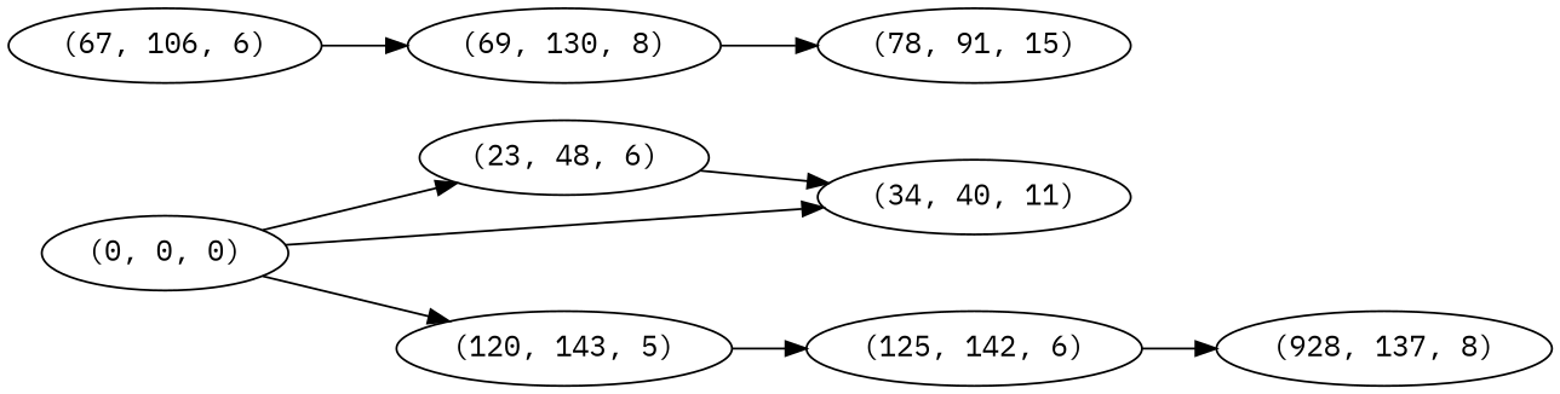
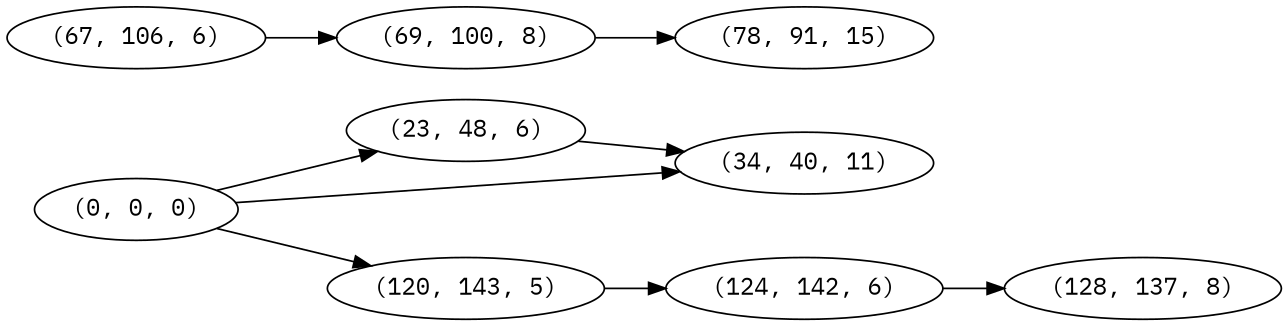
  digraph {
    fontname="IBM Plex Mono"
    rankdir=LR
    node [fontname="IBM Plex Mono"]
    edge [fontname="IBM Plex Mono"]
    "(0, 0, 0)"
    "(23, 48, 6)"
    "(120, 143, 5)"
    "(34, 40, 11)"
    "(67, 106, 6)"
-   "(69, 100, 8)" [label="(69, 130, 8)"]
-   "(124, 142, 6)" [label="(125, 142, 6)"]
+   "(69, 100, 8)"
+   "(124, 142, 6)"
    "(78, 91, 15)"
-   "(128, 137, 8)" [label="(928, 137, 8)"]
+   "(128, 137, 8)"
    "(0, 0, 0)" -> "(23, 48, 6)"
    "(0, 0, 0)" -> "(120, 143, 5)"
    "(0, 0, 0)" -> "(34, 40, 11)"
    "(23, 48, 6)" -> "(34, 40, 11)"
    "(120, 143, 5)" -> "(124, 142, 6)"
    "(67, 106, 6)" -> "(69, 100, 8)"
    "(69, 100, 8)" -> "(78, 91, 15)"
    "(124, 142, 6)" -> "(128, 137, 8)"
  }
